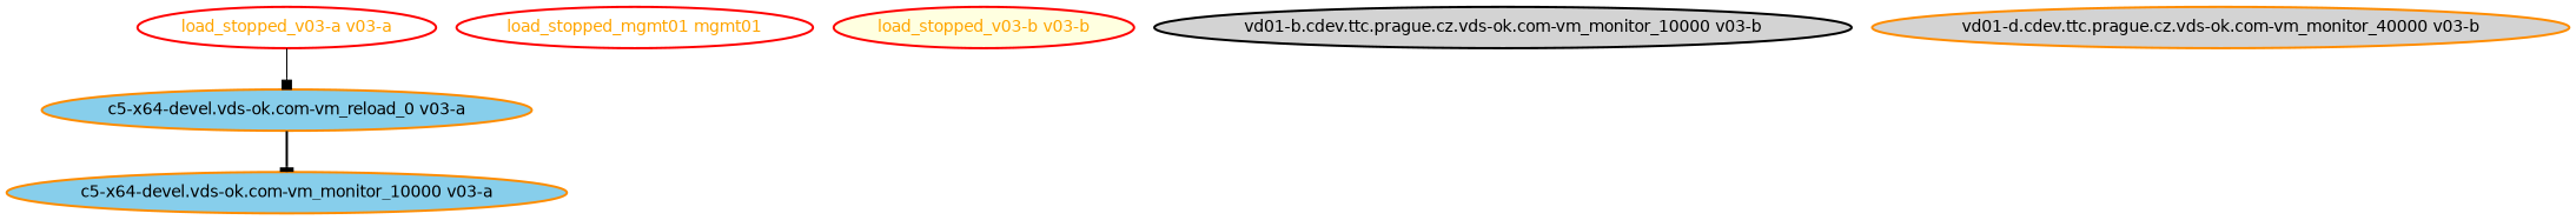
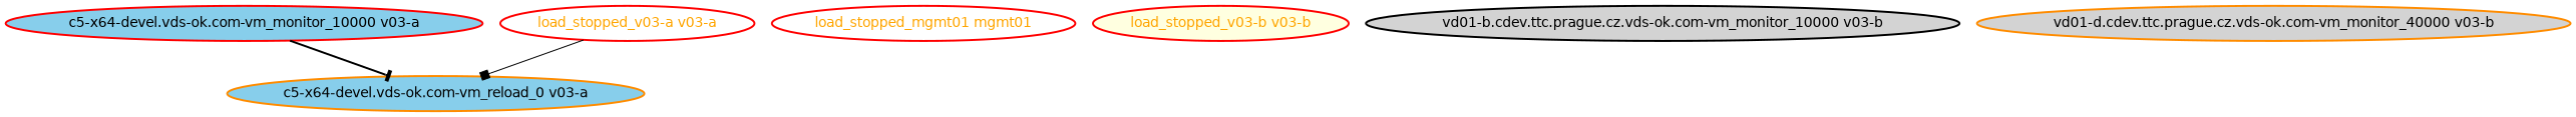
  digraph {
    fontname="DejaVu Sans"
    node [color=red fillcolor=skyblue fontcolor=black fontname="DejaVu Sans" style="bold,filled"]
    edge [fontname="DejaVu Sans"]
    "c5-x64-devel.vds-ok.com-vm_reload_0 v03-a" [color=darkorange]
-   "c5-x64-devel.vds-ok.com-vm_monitor_10000 v03-a" [color=darkorange]
+   "c5-x64-devel.vds-ok.com-vm_monitor_10000 v03-a"
    "load_stopped_mgmt01 mgmt01" [fillcolor=white fontcolor=orange]
    "load_stopped_v03-a v03-a" [fillcolor=white fontcolor=orange]
    "load_stopped_v03-b v03-b" [fillcolor=lightyellow fontcolor=orange]
    "vd01-b.cdev.ttc.prague.cz.vds-ok.com-vm_monitor_10000 v03-b" [color=black fillcolor=lightgrey]
    n7 [color=darkorange fillcolor=lightgrey label="vd01-d.cdev.ttc.prague.cz.vds-ok.com-vm_monitor_40000 v03-b"]
-   "c5-x64-devel.vds-ok.com-vm_reload_0 v03-a" -> "c5-x64-devel.vds-ok.com-vm_monitor_10000 v03-a" [arrowhead=tee style=bold]
+   "c5-x64-devel.vds-ok.com-vm_monitor_10000 v03-a" -> "c5-x64-devel.vds-ok.com-vm_reload_0 v03-a" [arrowhead=tee style=bold]
    "load_stopped_v03-a v03-a" -> "c5-x64-devel.vds-ok.com-vm_reload_0 v03-a" [arrowhead=box style=solid]
  }
